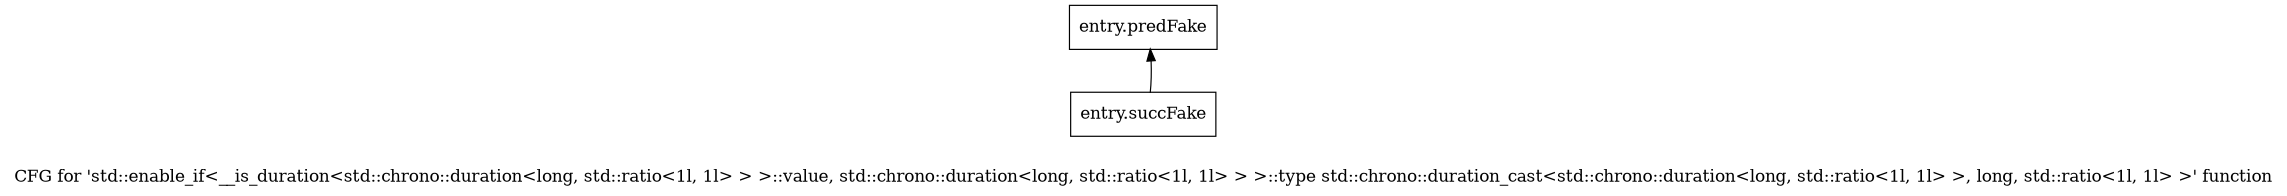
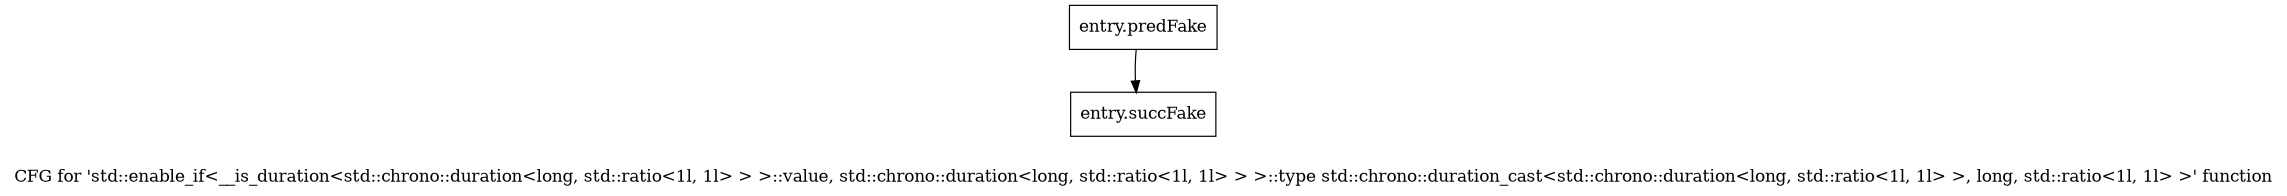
  digraph {
    label="CFG for 'std::enable_if\<__is_duration\<std::chrono::duration\<long, std::ratio\<1l, 1l\> \> \>::value, std::chrono::duration\<long, std::ratio\<1l, 1l\> \> \>::type std::chrono::duration_cast\<std::chrono::duration\<long, std::ratio\<1l, 1l\> \>, long, std::ratio\<1l, 1l\> \>' function"
    node [shape=record]
    n1 [label="{entry.predFake}"]
    n2 [filename="/tools/Xilinx/Vitis_HLS/2023.1/tps/lnx64/gcc-8.3.0/lib/gcc/x86_64-pc-linux-gnu/8.3.0/../../../../include/c++/8.3.0/chrono" label="{entry.succFake}" linenumber=202]
-   n2 -> n1 [execusionnum=1 filename="/tools/Xilinx/Vitis_HLS/2023.1/tps/lnx64/gcc-8.3.0/lib/gcc/x86_64-pc-linux-gnu/8.3.0/../../../../include/c++/8.3.0/chrono"]
+   n1 -> n2 [execusionnum=1 filename="/tools/Xilinx/Vitis_HLS/2023.1/tps/lnx64/gcc-8.3.0/lib/gcc/x86_64-pc-linux-gnu/8.3.0/../../../../include/c++/8.3.0/chrono"]
  }
